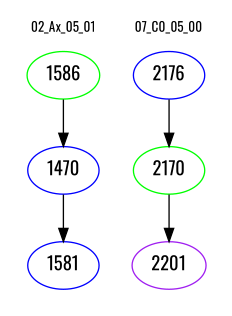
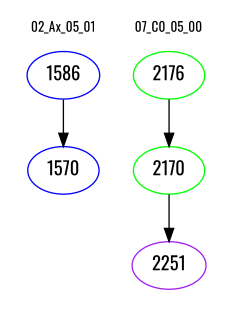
  digraph {
    fontname=Oswald
    node [color=green fontname=Oswald]
    edge [color=black fontname=Oswald]
-   n1 [label=1586]
-   n2 [color=blue label=1470]
-   n3 [color=blue label=1581]
-   n4 [color=blue label=2176]
+   n1 [color=blue label=1586]
+   n2 [color=blue label=1570]
+   n4 [label=2176]
    n5 [label=2170]
-   n6 [color=purple label=2201]
+   n6 [color=purple label=2251]
    subgraph cluster_1 {
      color=white
      fontsize=10
      label="02_Ax_05_01"
      n1
      n2
-     n3
    }
    subgraph cluster_2 {
      color=white
      fontsize=10
      label="07_C0_05_00"
      n4
      n5
      n6
    }
    n1 -> n2
-   n2 -> n3
    n4 -> n5
    n5 -> n6
  }
